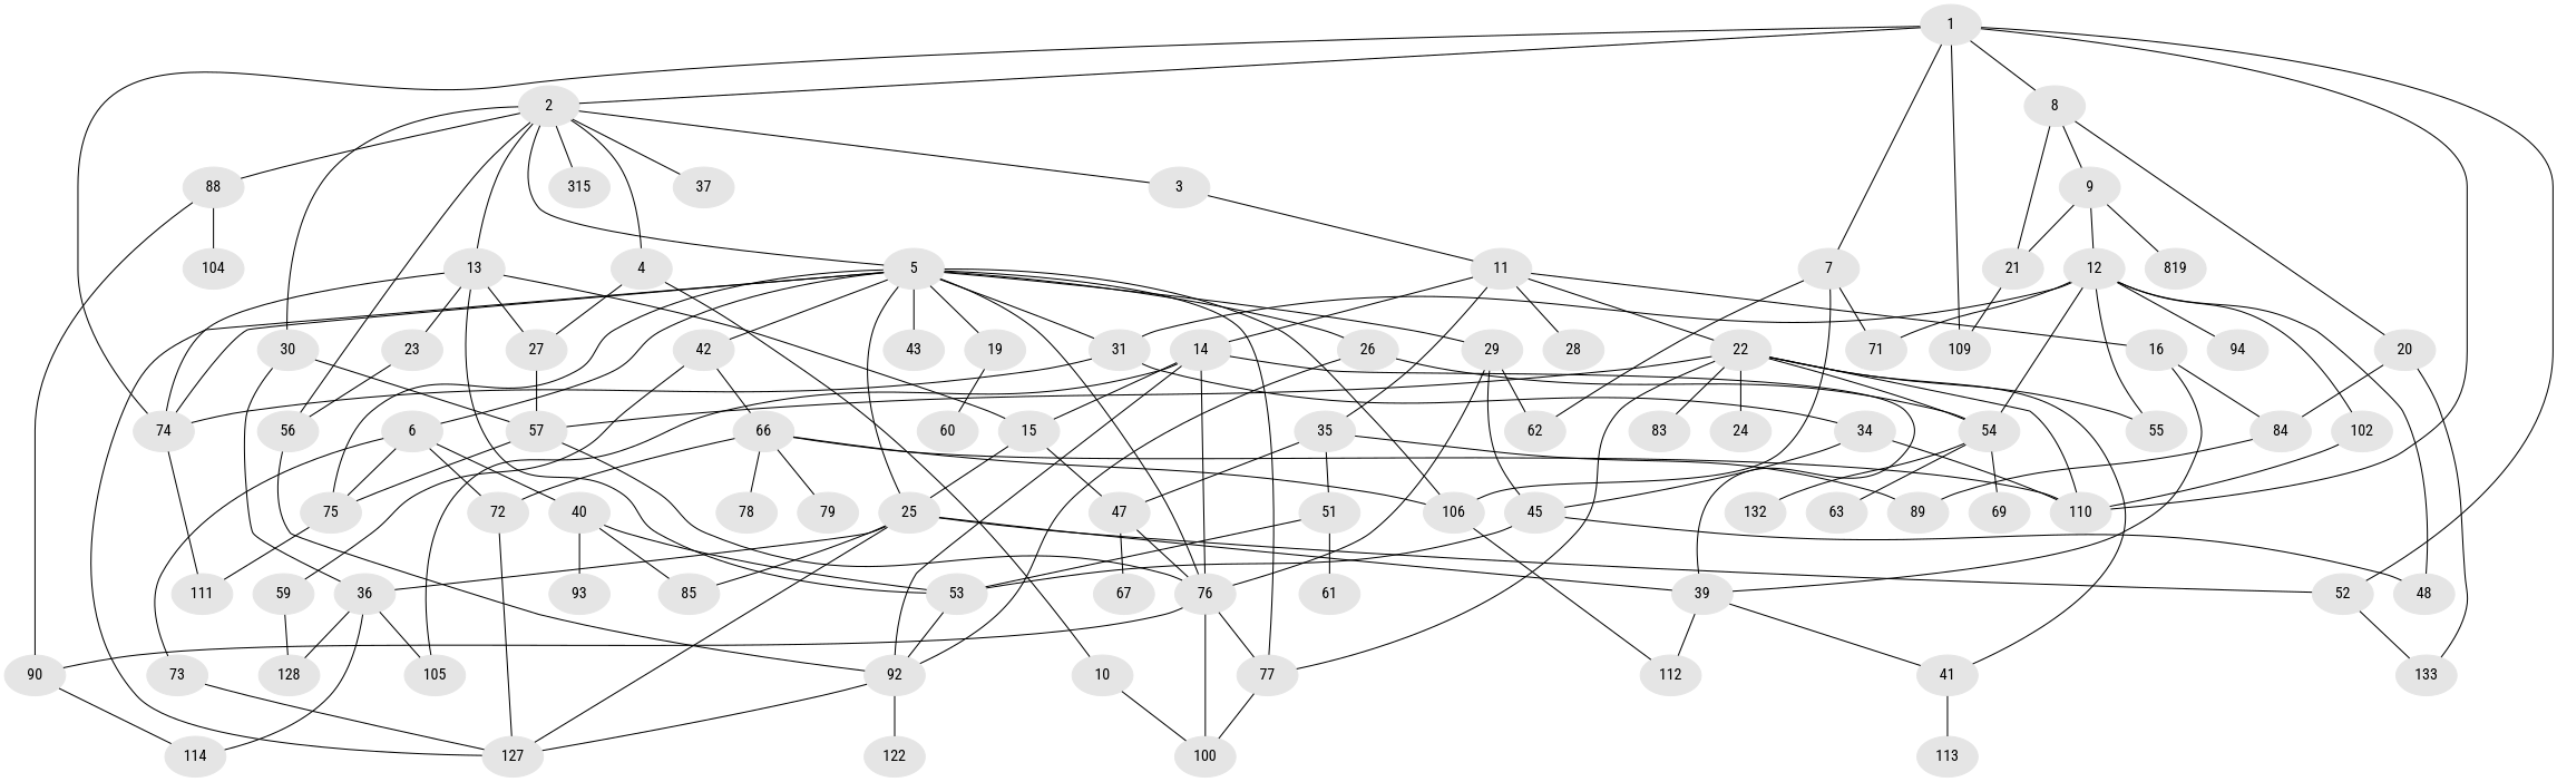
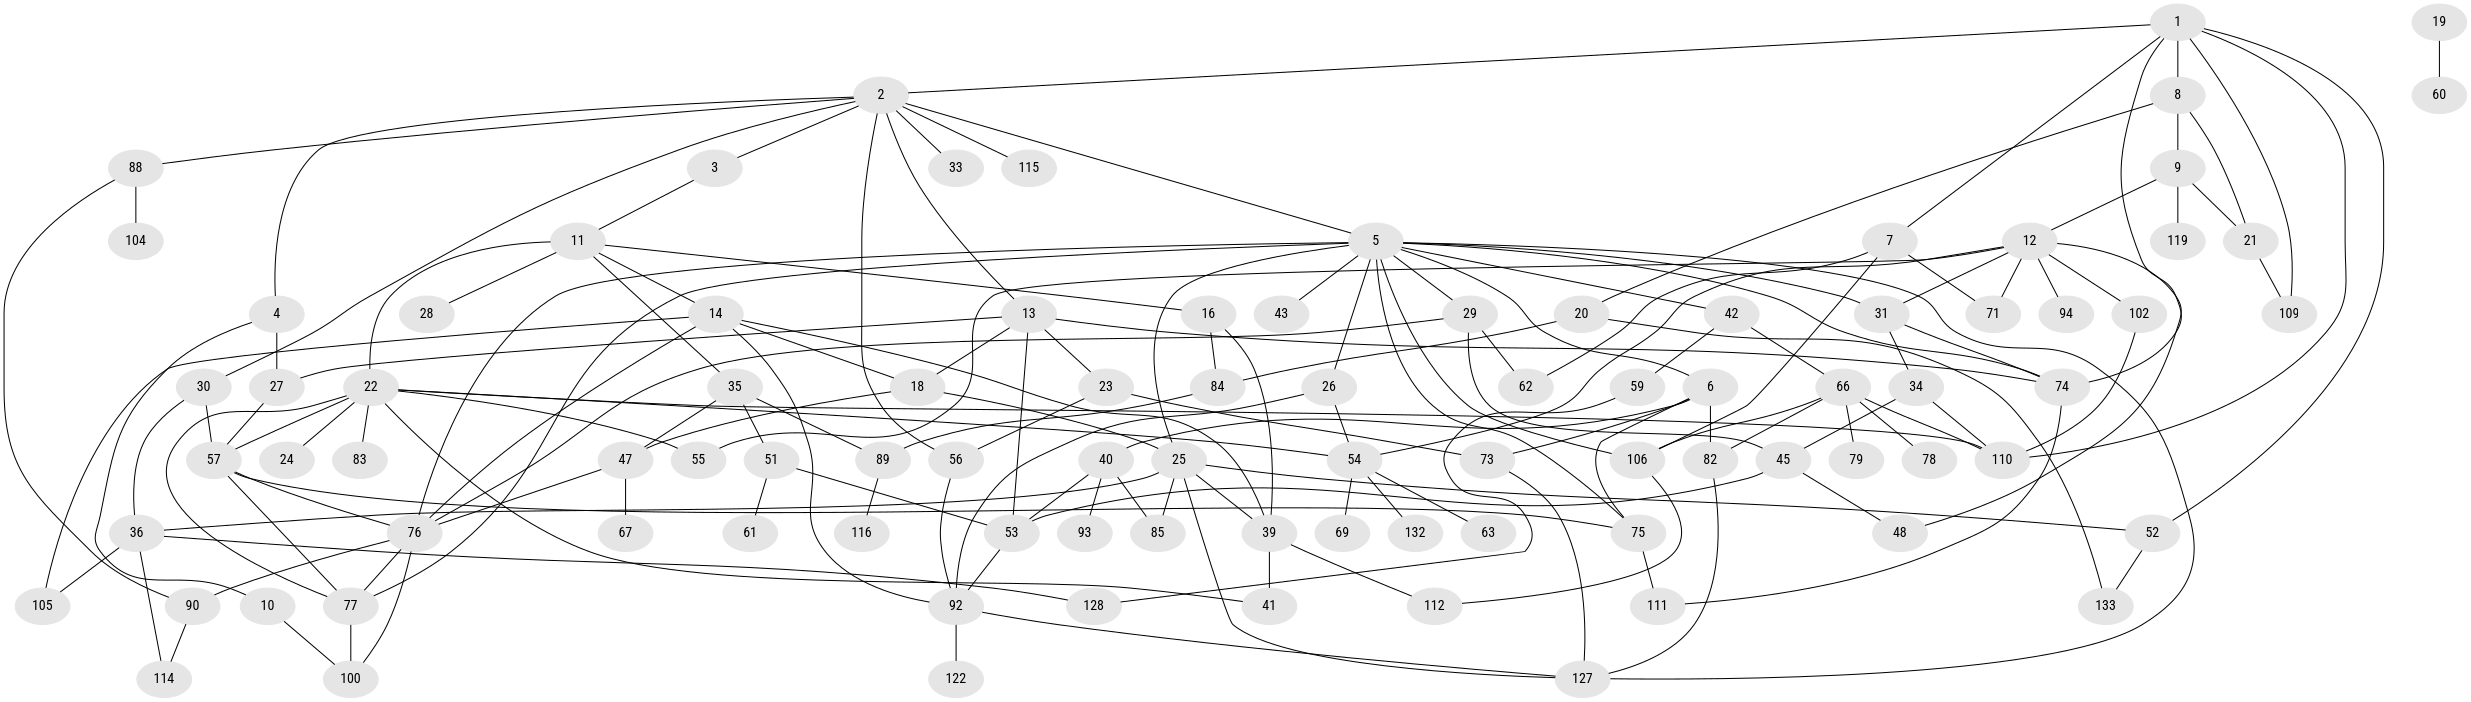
  graph {
    fontname="Roboto Condensed"
    node [color=gray90 fontname="Roboto Condensed" style=filled]
    edge [fontname="Roboto Condensed"]
    1
    2
    7
    8
    52
    74 [super="+120"]
    109
    110 [super="+131"]
    3
    4
    5 [super="+18+32"]
    13 [super="+17"]
    30
-   33 [label=37]
+   33
    n15 [label=88]
    56
-   115 [label=315]
+   115
    106 [super="+123"]
    62 [super="+91"]
    71
    9
    20
    21
    133
    111
    11
    10
    27 [super="+95"]
    6
    19 [super="+37"]
    25 [super="+46+68"]
    26
    29
    31
    42
    43
    75 [super="+87+96"]
    76 [super="+88+126"]
    77 [super="+103"]
    127 [super="+129+130"]
-   15
+   15 [label=18]
    23
    53 [super="+82"]
    57 [super="+80"]
    36
    90
    104
    92
    14
    16
    22 [super="+44"]
    28
    35
    100
    40 [super="+86+108"]
-   72
+   72 [label=82]
    73 [super="+117"]
    60
    39 [super="+101"]
    85
    54 [super="+65"]
    45 [super="+49+98"]
    34 [super="+107"]
    59
    66 [super="+70"]
    112
    93
    12 [super="+97"]
-   119 [label=819]
+   119
    84
    48 [super="+64"]
    55
    94
    102
    105
    24
    41 [super="+58"]
    83
    47
    51
    89
    63
    69
    132
    122
    67
-   113
    114
    128
    61
+   116
    78
    79
    1 -- 2
    1 -- 7
    1 -- 8
    1 -- 52
    1 -- 74
    1 -- 109
    1 -- 110
    2 -- 3
    2 -- 4
    2 -- 5
    2 -- 13
    2 -- 30
    2 -- 33
    2 -- n15
    2 -- 56
    2 -- 115
    7 -- 106
    7 -- 62
    7 -- 71
    8 -- 9
    8 -- 20
    8 -- 21
    52 -- 133
    74 -- 111
    3 -- 11
    4 -- 10
    4 -- 27
    5 -- 74
    5 -- 106
    5 -- 6
-   5 -- 19
    5 -- 25
    5 -- 26
    5 -- 29
    5 -- 31
    5 -- 42
    5 -- 43 [weight=2]
    5 -- 75
    5 -- 76
    5 -- 77
    5 -- 127
    13 -- 74
    13 -- 27
    13 -- 15
    13 -- 23
    13 -- 53
    30 -- 57
    30 -- 36
    n15 -- 90
    n15 -- 104
    56 -- 92
    106 -- 112
    9 -- 21
    9 -- 12
    9 -- 119
    20 -- 133
    20 -- 84
    21 -- 109
    11 -- 14
    11 -- 16
    11 -- 22
    11 -- 28
    11 -- 35
    10 -- 100
    27 -- 57
    6 -- 75
    6 -- 40
    6 -- 72
    6 -- 73
    19 -- 60
    25 -- 52
    25 -- 127
    25 -- 36
    25 -- 39
    25 -- 85
    26 -- 92
    26 -- 54
    29 -- 62
    29 -- 76
    29 -- 45
    31 -- 74
    31 -- 34
    42 -- 59
    42 -- 66
    75 -- 111
    76 -- 77
    76 -- 90
    76 -- 100
    77 -- 100
    15 -- 25
    15 -- 47
    23 -- 56
+   23 -- 73
    53 -- 92
    57 -- 75
    57 -- 76
+   57 -- 77
    36 -- 105
    36 -- 114
    36 -- 128
    90 -- 114
    92 -- 127
    92 -- 122
    14 -- 76
    14 -- 15
    14 -- 92
    14 -- 39
    14 -- 105
    16 -- 39
    16 -- 84
    22 -- 110
    22 -- 77
    22 -- 57
    22 -- 54
    22 -- 55
    22 -- 24
    22 -- 41
    22 -- 83
    35 -- 47
    35 -- 51
    35 -- 89
    40 -- 53
    40 -- 85
    40 -- 93
    72 -- 127
    73 -- 127
    39 -- 112
    39 -- 41
    54 -- 63
    54 -- 69
    54 -- 132
    45 -- 53
    45 -- 48
    34 -- 110
    34 -- 45
    59 -- 128
    66 -- 110
    66 -- 106
    66 -- 72
    66 -- 78
    66 -- 79
    12 -- 71
    12 -- 31
    12 -- 54
    12 -- 48
    12 -- 55
    12 -- 94
    12 -- 102
    84 -- 89
    102 -- 110
-   41 -- 113
    47 -- 76
    47 -- 67
    51 -- 53
    51 -- 61
+   89 -- 116
  }
